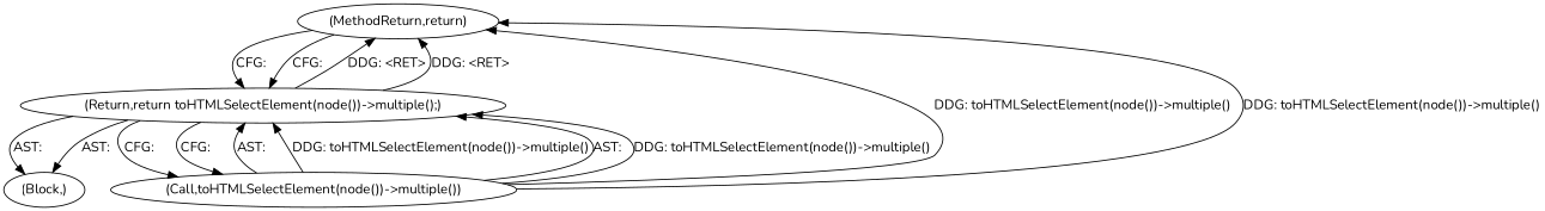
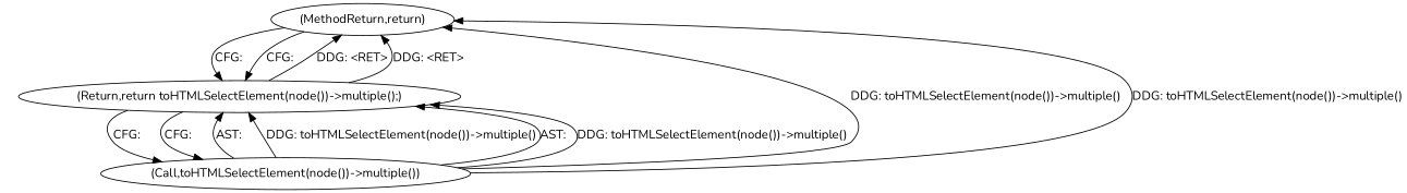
  digraph {
    fontname=Nunito
    node [fontname=Nunito]
    edge [fontname=Nunito]
    n1 [label="(MethodReturn,return)"]
    n2 [label="(Return,return toHTMLSelectElement(node())->multiple();)"]
-   n3 [label="(Block,)"]
    n4 [label="(Call,toHTMLSelectElement(node())->multiple())"]
    n1 -> n2 [label="CFG: "]
    n1 -> n2 [label="CFG: "]
    n2 -> n1 [label="DDG: <RET>"]
    n2 -> n1 [label="DDG: <RET>"]
-   n2 -> n3 [label="AST: "]
-   n2 -> n3 [label="AST: "]
    n2 -> n4 [label="CFG: "]
    n2 -> n4 [label="CFG: "]
    n4 -> n1 [label="DDG: toHTMLSelectElement(node())->multiple()"]
    n4 -> n1 [label="DDG: toHTMLSelectElement(node())->multiple()"]
    n4 -> n2 [label="AST: "]
    n4 -> n2 [label="DDG: toHTMLSelectElement(node())->multiple()"]
    n4 -> n2 [label="AST: "]
    n4 -> n2 [label="DDG: toHTMLSelectElement(node())->multiple()"]
  }
